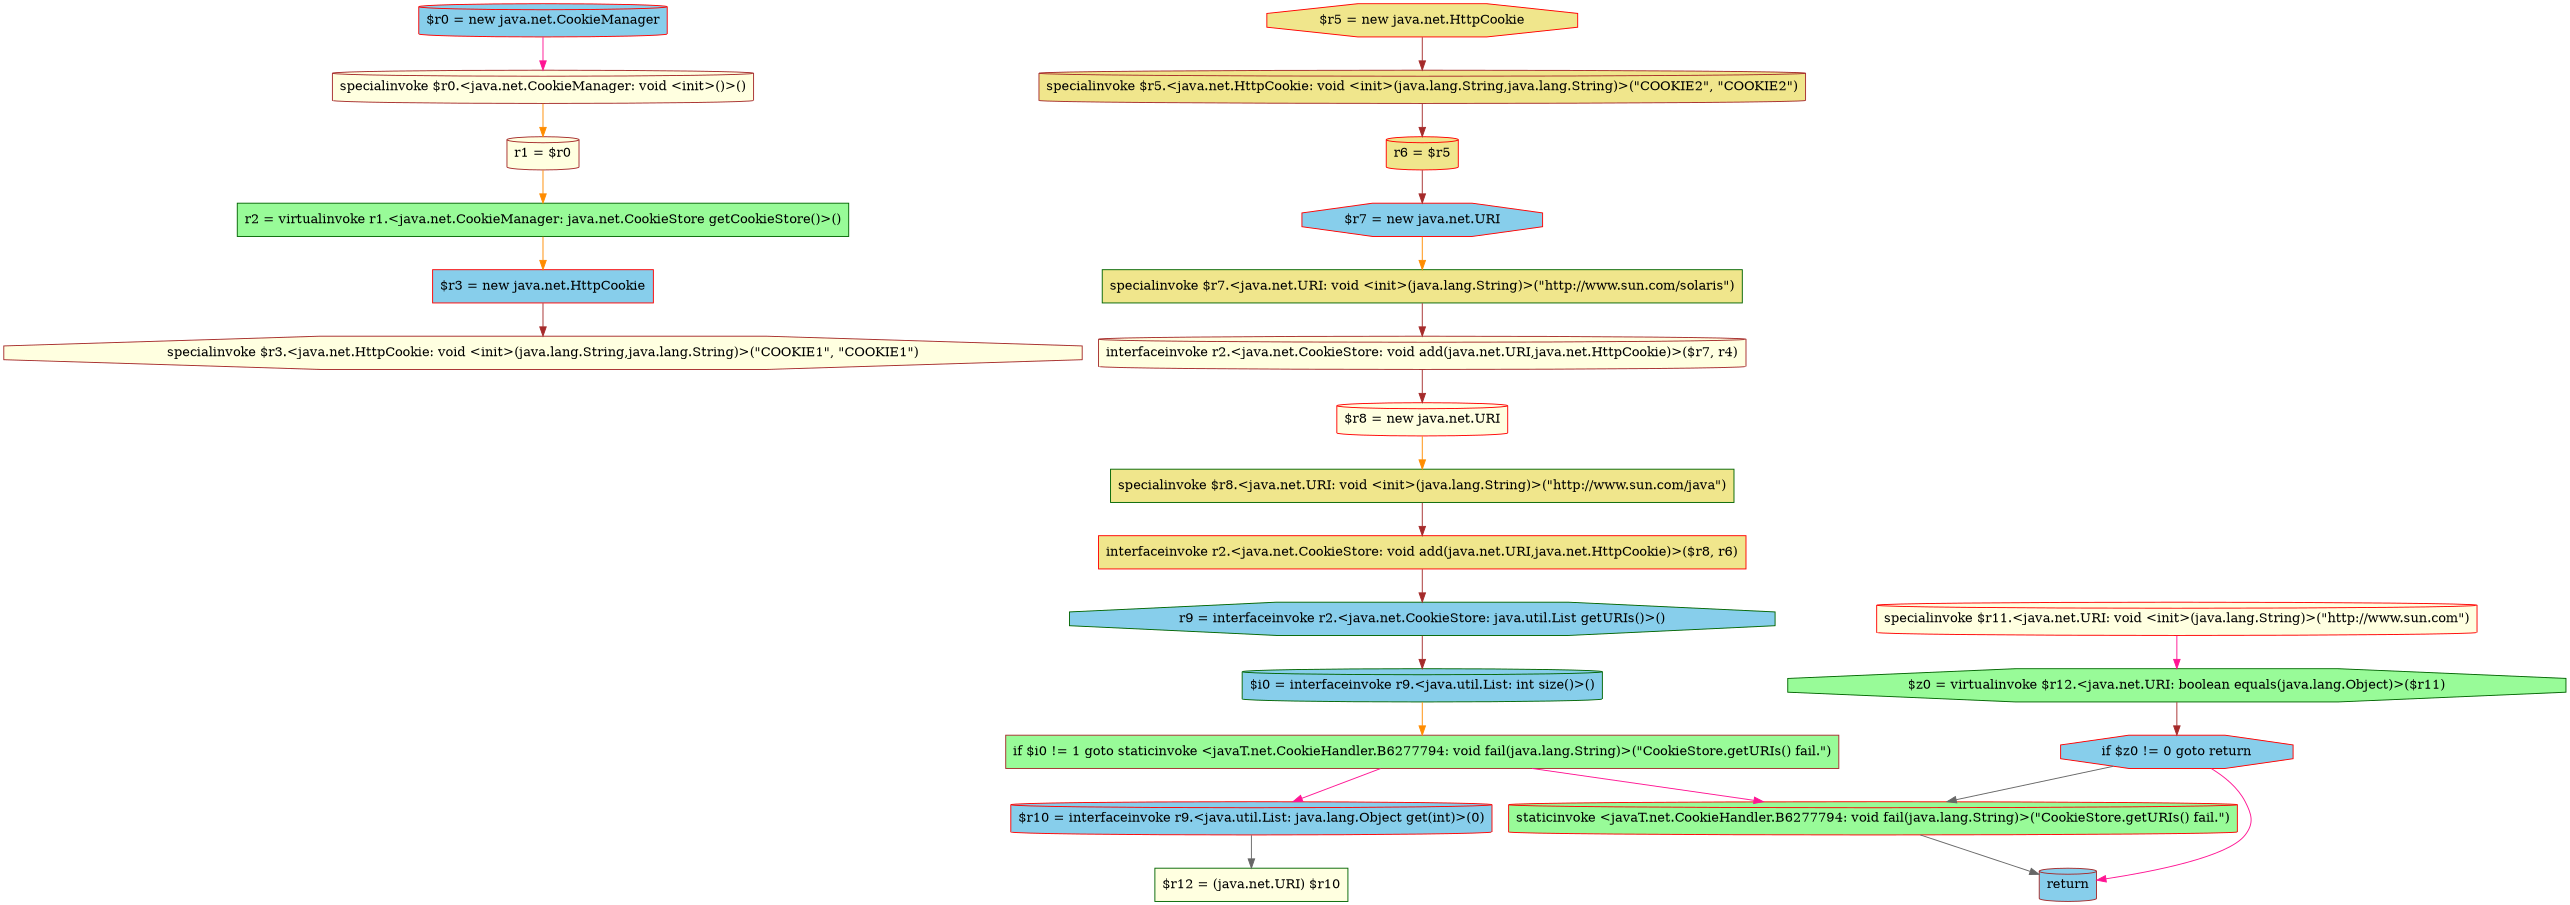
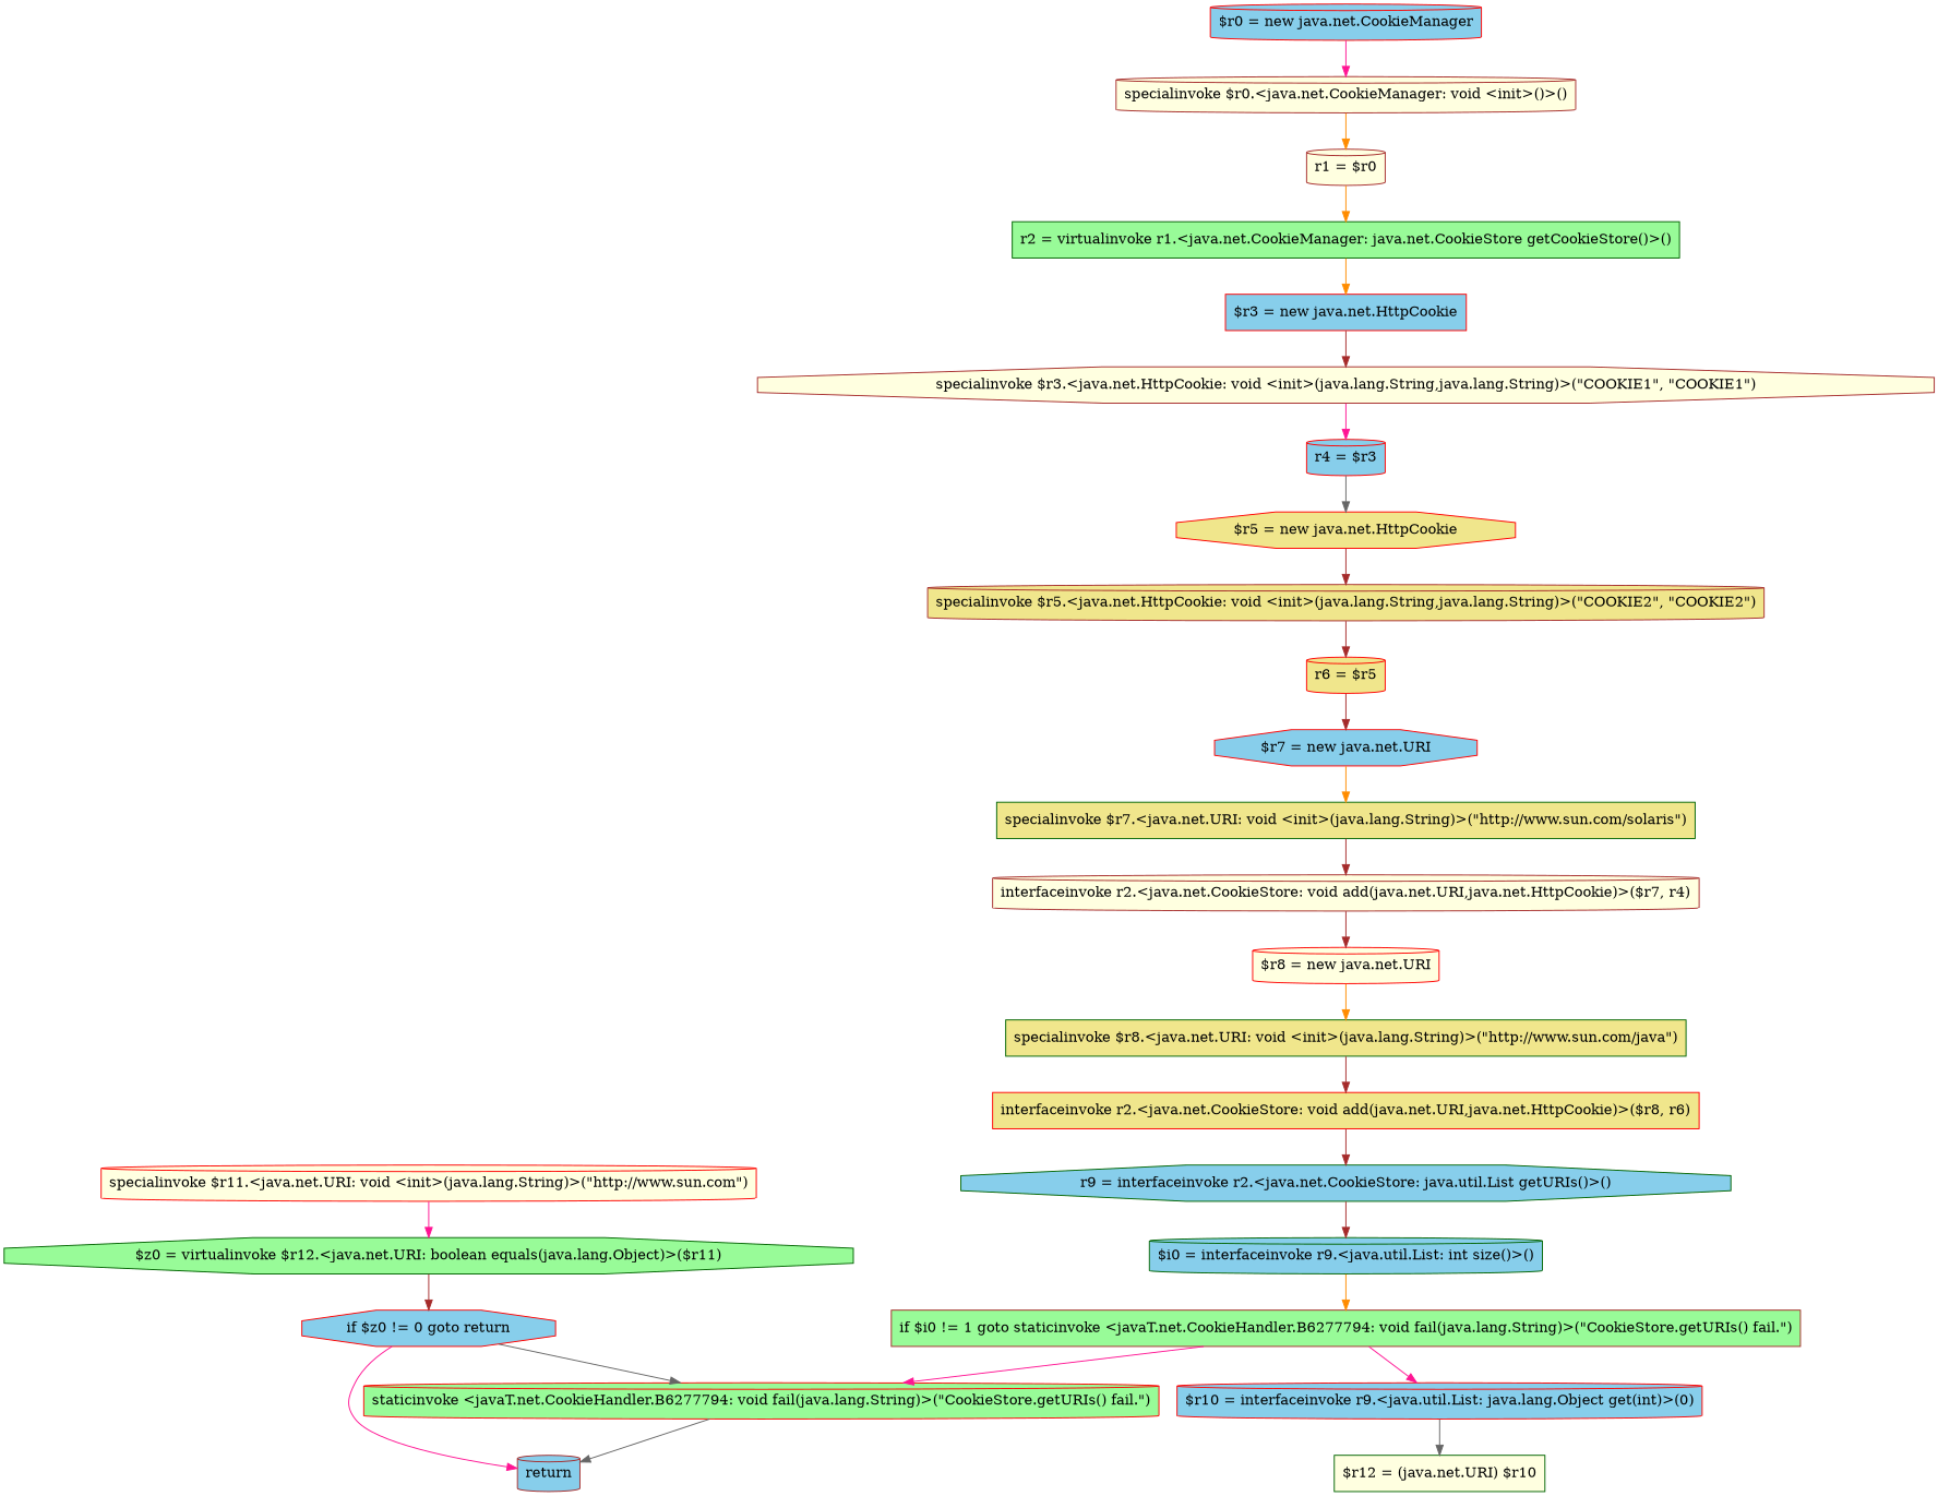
  digraph {
    node [color=red fillcolor=skyblue shape=cylinder style=filled]
    edge [color=brown]
    "specialinvoke $r0.<java.net.CookieManager: void <init>()>()" [color=brown fillcolor=lightyellow]
    "$r0 = new java.net.CookieManager"
    "r1 = $r0" [color=brown fillcolor=lightyellow]
    "r2 = virtualinvoke r1.<java.net.CookieManager: java.net.CookieStore getCookieStore()>()" [color=darkgreen fillcolor=palegreen shape=box]
    "$r3 = new java.net.HttpCookie" [shape=box]
    "specialinvoke $r3.<java.net.HttpCookie: void <init>(java.lang.String,java.lang.String)>(\"COOKIE1\", \"COOKIE1\")" [color=brown fillcolor=lightyellow shape=octagon]
+   "r4 = $r3"
    "$r5 = new java.net.HttpCookie" [fillcolor=khaki shape=octagon]
    "specialinvoke $r5.<java.net.HttpCookie: void <init>(java.lang.String,java.lang.String)>(\"COOKIE2\", \"COOKIE2\")" [color=brown fillcolor=khaki]
    "r6 = $r5" [fillcolor=khaki]
    "$r7 = new java.net.URI" [shape=octagon]
    "specialinvoke $r7.<java.net.URI: void <init>(java.lang.String)>(\"http://www.sun.com/solaris\")" [color=darkgreen fillcolor=khaki shape=box]
    "interfaceinvoke r2.<java.net.CookieStore: void add(java.net.URI,java.net.HttpCookie)>($r7, r4)" [color=brown fillcolor=lightyellow]
    "$r8 = new java.net.URI" [fillcolor=lightyellow]
    "specialinvoke $r8.<java.net.URI: void <init>(java.lang.String)>(\"http://www.sun.com/java\")" [color=darkgreen fillcolor=khaki shape=box]
    "interfaceinvoke r2.<java.net.CookieStore: void add(java.net.URI,java.net.HttpCookie)>($r8, r6)" [fillcolor=khaki shape=box]
    "r9 = interfaceinvoke r2.<java.net.CookieStore: java.util.List getURIs()>()" [color=darkgreen shape=octagon]
    "$i0 = interfaceinvoke r9.<java.util.List: int size()>()" [color=darkgreen]
    "if $i0 != 1 goto staticinvoke <javaT.net.CookieHandler.B6277794: void fail(java.lang.String)>(\"CookieStore.getURIs() fail.\")" [color=brown fillcolor=palegreen shape=box]
    "$r10 = interfaceinvoke r9.<java.util.List: java.lang.Object get(int)>(0)"
    "staticinvoke <javaT.net.CookieHandler.B6277794: void fail(java.lang.String)>(\"CookieStore.getURIs() fail.\")" [fillcolor=palegreen]
    "$r12 = (java.net.URI) $r10" [color=darkgreen fillcolor=lightyellow shape=box]
    return [color=brown]
    "specialinvoke $r11.<java.net.URI: void <init>(java.lang.String)>(\"http://www.sun.com\")" [fillcolor=lightyellow]
    "$z0 = virtualinvoke $r12.<java.net.URI: boolean equals(java.lang.Object)>($r11)" [color=darkgreen fillcolor=palegreen shape=octagon]
    "if $z0 != 0 goto return" [shape=octagon]
    "specialinvoke $r0.<java.net.CookieManager: void <init>()>()" -> "r1 = $r0" [color=darkorange]
    "$r0 = new java.net.CookieManager" -> "specialinvoke $r0.<java.net.CookieManager: void <init>()>()" [color=deeppink]
    "r1 = $r0" -> "r2 = virtualinvoke r1.<java.net.CookieManager: java.net.CookieStore getCookieStore()>()" [color=darkorange]
    "r2 = virtualinvoke r1.<java.net.CookieManager: java.net.CookieStore getCookieStore()>()" -> "$r3 = new java.net.HttpCookie" [color=darkorange]
    "$r3 = new java.net.HttpCookie" -> "specialinvoke $r3.<java.net.HttpCookie: void <init>(java.lang.String,java.lang.String)>(\"COOKIE1\", \"COOKIE1\")"
+   "specialinvoke $r3.<java.net.HttpCookie: void <init>(java.lang.String,java.lang.String)>(\"COOKIE1\", \"COOKIE1\")" -> "r4 = $r3" [color=deeppink]
+   "r4 = $r3" -> "$r5 = new java.net.HttpCookie" [color=gray40]
    "$r5 = new java.net.HttpCookie" -> "specialinvoke $r5.<java.net.HttpCookie: void <init>(java.lang.String,java.lang.String)>(\"COOKIE2\", \"COOKIE2\")"
    "specialinvoke $r5.<java.net.HttpCookie: void <init>(java.lang.String,java.lang.String)>(\"COOKIE2\", \"COOKIE2\")" -> "r6 = $r5"
    "r6 = $r5" -> "$r7 = new java.net.URI"
    "$r7 = new java.net.URI" -> "specialinvoke $r7.<java.net.URI: void <init>(java.lang.String)>(\"http://www.sun.com/solaris\")" [color=darkorange]
    "specialinvoke $r7.<java.net.URI: void <init>(java.lang.String)>(\"http://www.sun.com/solaris\")" -> "interfaceinvoke r2.<java.net.CookieStore: void add(java.net.URI,java.net.HttpCookie)>($r7, r4)"
    "interfaceinvoke r2.<java.net.CookieStore: void add(java.net.URI,java.net.HttpCookie)>($r7, r4)" -> "$r8 = new java.net.URI"
    "$r8 = new java.net.URI" -> "specialinvoke $r8.<java.net.URI: void <init>(java.lang.String)>(\"http://www.sun.com/java\")" [color=darkorange]
    "specialinvoke $r8.<java.net.URI: void <init>(java.lang.String)>(\"http://www.sun.com/java\")" -> "interfaceinvoke r2.<java.net.CookieStore: void add(java.net.URI,java.net.HttpCookie)>($r8, r6)"
    "interfaceinvoke r2.<java.net.CookieStore: void add(java.net.URI,java.net.HttpCookie)>($r8, r6)" -> "r9 = interfaceinvoke r2.<java.net.CookieStore: java.util.List getURIs()>()"
    "r9 = interfaceinvoke r2.<java.net.CookieStore: java.util.List getURIs()>()" -> "$i0 = interfaceinvoke r9.<java.util.List: int size()>()"
    "$i0 = interfaceinvoke r9.<java.util.List: int size()>()" -> "if $i0 != 1 goto staticinvoke <javaT.net.CookieHandler.B6277794: void fail(java.lang.String)>(\"CookieStore.getURIs() fail.\")" [color=darkorange]
    "if $i0 != 1 goto staticinvoke <javaT.net.CookieHandler.B6277794: void fail(java.lang.String)>(\"CookieStore.getURIs() fail.\")" -> "$r10 = interfaceinvoke r9.<java.util.List: java.lang.Object get(int)>(0)" [color=deeppink]
    "if $i0 != 1 goto staticinvoke <javaT.net.CookieHandler.B6277794: void fail(java.lang.String)>(\"CookieStore.getURIs() fail.\")" -> "staticinvoke <javaT.net.CookieHandler.B6277794: void fail(java.lang.String)>(\"CookieStore.getURIs() fail.\")" [color=deeppink]
    "$r10 = interfaceinvoke r9.<java.util.List: java.lang.Object get(int)>(0)" -> "$r12 = (java.net.URI) $r10" [color=gray40]
    "staticinvoke <javaT.net.CookieHandler.B6277794: void fail(java.lang.String)>(\"CookieStore.getURIs() fail.\")" -> return [color=gray40]
    "specialinvoke $r11.<java.net.URI: void <init>(java.lang.String)>(\"http://www.sun.com\")" -> "$z0 = virtualinvoke $r12.<java.net.URI: boolean equals(java.lang.Object)>($r11)" [color=deeppink]
    "$z0 = virtualinvoke $r12.<java.net.URI: boolean equals(java.lang.Object)>($r11)" -> "if $z0 != 0 goto return"
    "if $z0 != 0 goto return" -> "staticinvoke <javaT.net.CookieHandler.B6277794: void fail(java.lang.String)>(\"CookieStore.getURIs() fail.\")" [color=gray40]
    "if $z0 != 0 goto return" -> return [color=deeppink]
  }
